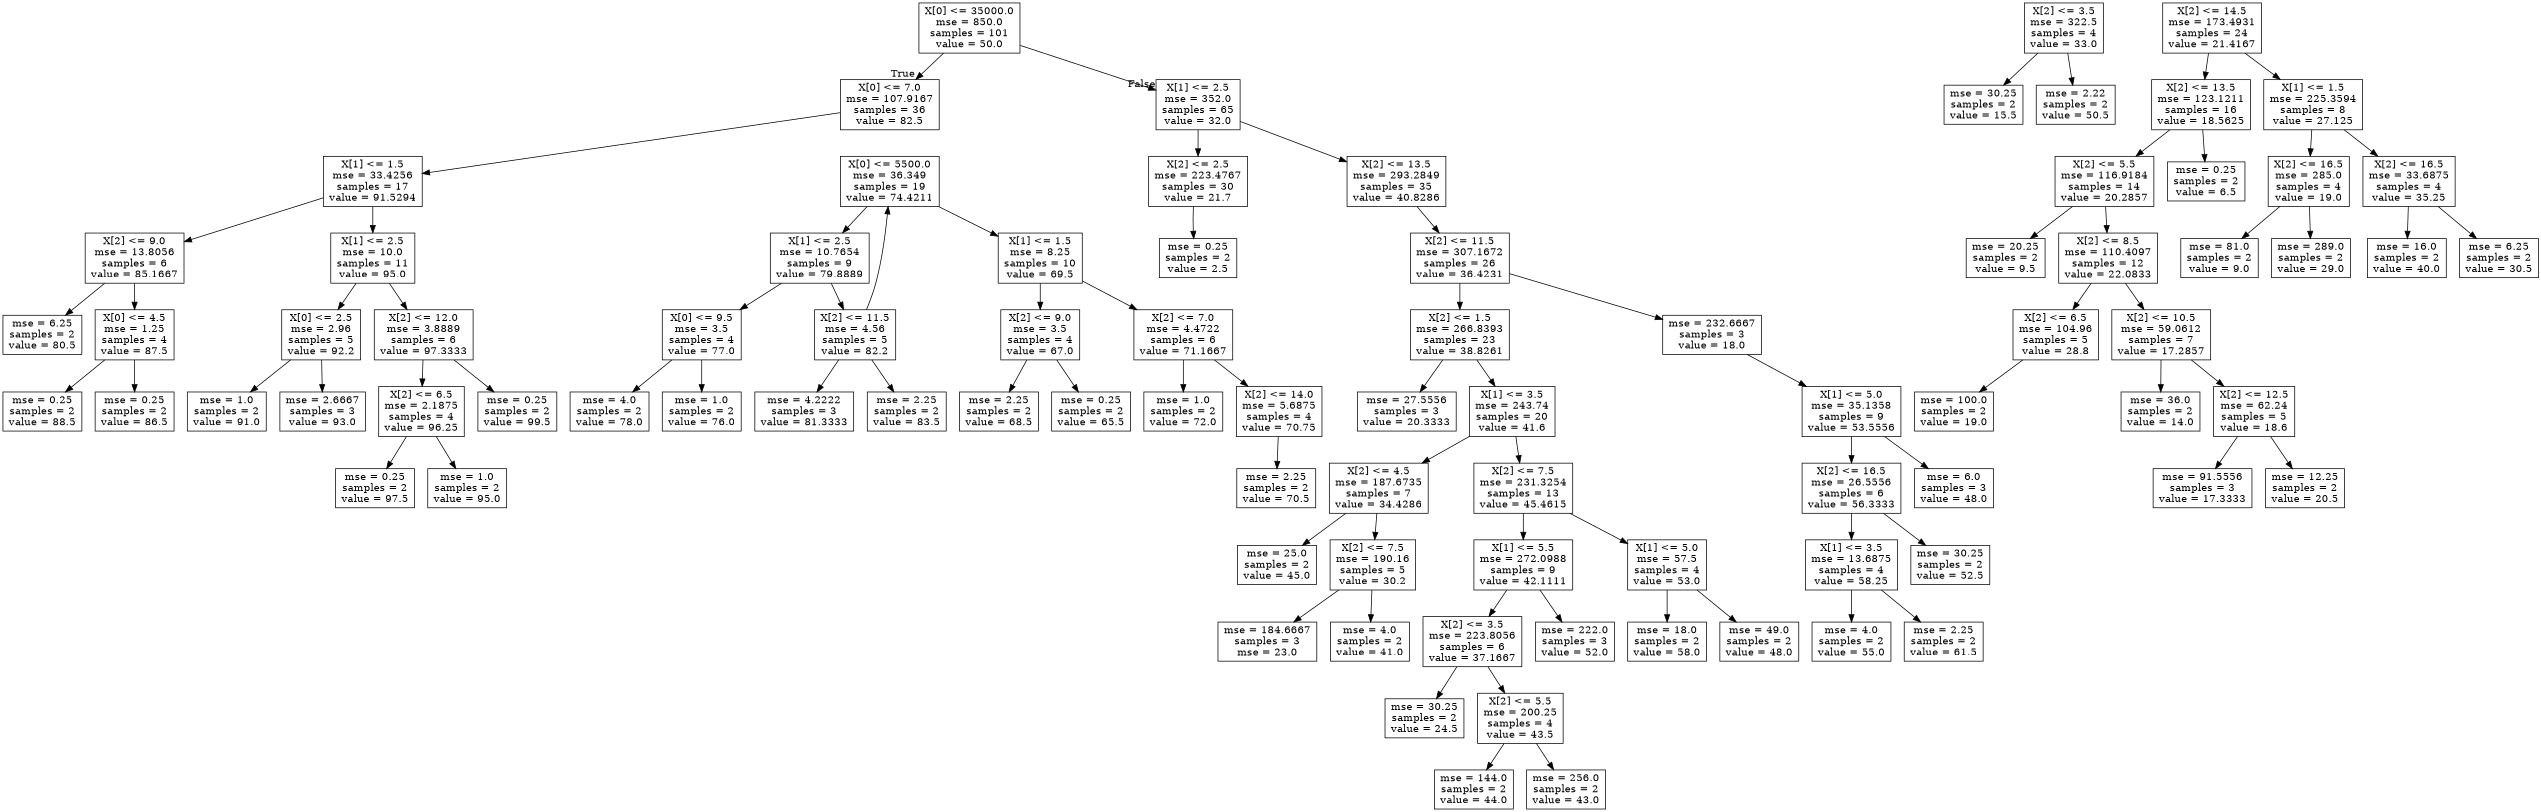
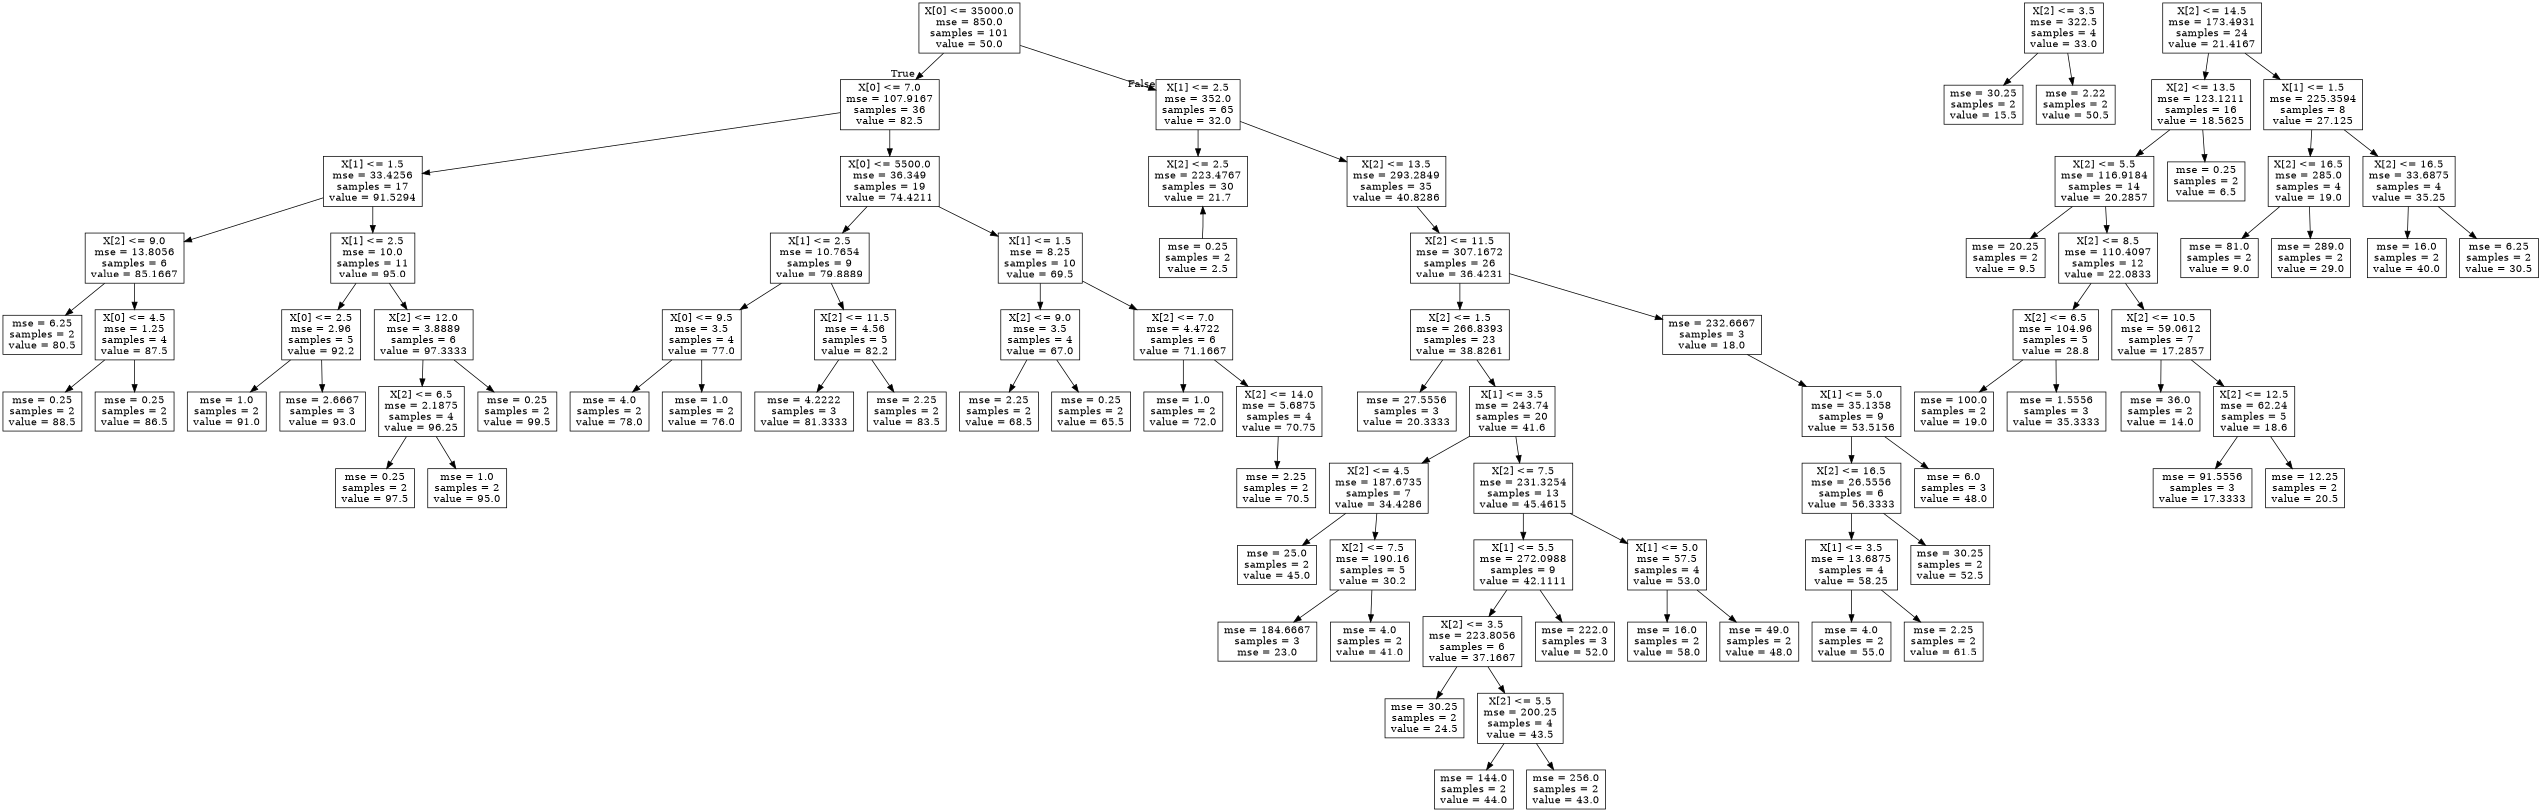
  digraph {
    node [shape=box]
    n1 [label="X[0] <= 35000.0\nmse = 850.0\nsamples = 101\nvalue = 50.0"]
    n2 [label="X[0] <= 7.0\nmse = 107.9167\nsamples = 36\nvalue = 82.5"]
    n3 [label="X[1] <= 2.5\nmse = 352.0\nsamples = 65\nvalue = 32.0"]
    n4 [label="X[1] <= 1.5\nmse = 33.4256\nsamples = 17\nvalue = 91.5294"]
    n5 [label="X[0] <= 5500.0\nmse = 36.349\nsamples = 19\nvalue = 74.4211"]
    n6 [label="X[2] <= 2.5\nmse = 223.4767\nsamples = 30\nvalue = 21.7"]
    n7 [label="X[2] <= 13.5\nmse = 293.2849\nsamples = 35\nvalue = 40.8286"]
    n8 [label="X[2] <= 9.0\nmse = 13.8056\nsamples = 6\nvalue = 85.1667"]
    n9 [label="X[1] <= 2.5\nmse = 10.0\nsamples = 11\nvalue = 95.0"]
    n10 [label="X[1] <= 2.5\nmse = 10.7654\nsamples = 9\nvalue = 79.8889"]
    n11 [label="X[1] <= 1.5\nmse = 8.25\nsamples = 10\nvalue = 69.5"]
    n12 [label="mse = 6.25\nsamples = 2\nvalue = 80.5"]
    n13 [label="X[0] <= 4.5\nmse = 1.25\nsamples = 4\nvalue = 87.5"]
    n14 [label="X[0] <= 2.5\nmse = 2.96\nsamples = 5\nvalue = 92.2"]
    n15 [label="X[2] <= 12.0\nmse = 3.8889\nsamples = 6\nvalue = 97.3333"]
    n16 [label="mse = 0.25\nsamples = 2\nvalue = 88.5"]
    n17 [label="mse = 0.25\nsamples = 2\nvalue = 86.5"]
    n18 [label="mse = 1.0\nsamples = 2\nvalue = 91.0"]
    n19 [label="mse = 2.6667\nsamples = 3\nvalue = 93.0"]
    n20 [label="X[2] <= 6.5\nmse = 2.1875\nsamples = 4\nvalue = 96.25"]
    n21 [label="mse = 0.25\nsamples = 2\nvalue = 99.5"]
    n22 [label="mse = 0.25\nsamples = 2\nvalue = 97.5"]
    n23 [label="mse = 1.0\nsamples = 2\nvalue = 95.0"]
    n24 [label="X[0] <= 9.5\nmse = 3.5\nsamples = 4\nvalue = 77.0"]
    n25 [label="X[2] <= 11.5\nmse = 4.56\nsamples = 5\nvalue = 82.2"]
    n26 [label="X[2] <= 9.0\nmse = 3.5\nsamples = 4\nvalue = 67.0"]
    n27 [label="X[2] <= 7.0\nmse = 4.4722\nsamples = 6\nvalue = 71.1667"]
    n28 [label="mse = 4.0\nsamples = 2\nvalue = 78.0"]
    n29 [label="mse = 1.0\nsamples = 2\nvalue = 76.0"]
    n30 [label="mse = 4.2222\nsamples = 3\nvalue = 81.3333"]
    n31 [label="mse = 2.25\nsamples = 2\nvalue = 83.5"]
    n32 [label="mse = 2.25\nsamples = 2\nvalue = 68.5"]
    n33 [label="mse = 0.25\nsamples = 2\nvalue = 65.5"]
    n34 [label="mse = 1.0\nsamples = 2\nvalue = 72.0"]
    n35 [label="X[2] <= 14.0\nmse = 5.6875\nsamples = 4\nvalue = 70.75"]
    n36 [label="mse = 2.25\nsamples = 2\nvalue = 70.5"]
    n37 [label="mse = 0.25\nsamples = 2\nvalue = 2.5"]
    n38 [label="X[2] <= 11.5\nmse = 307.1672\nsamples = 26\nvalue = 36.4231"]
    n39 [label="X[2] <= 3.5\nmse = 322.5\nsamples = 4\nvalue = 33.0"]
    n40 [label="mse = 30.25\nsamples = 2\nvalue = 15.5"]
    n41 [label="mse = 2.22\nsamples = 2\nvalue = 50.5"]
    n42 [label="X[2] <= 14.5\nmse = 173.4931\nsamples = 24\nvalue = 21.4167"]
    n43 [label="X[2] <= 13.5\nmse = 123.1211\nsamples = 16\nvalue = 18.5625"]
    n44 [label="X[1] <= 1.5\nmse = 225.3594\nsamples = 8\nvalue = 27.125"]
    n45 [label="X[2] <= 5.5\nmse = 116.9184\nsamples = 14\nvalue = 20.2857"]
    n46 [label="mse = 0.25\nsamples = 2\nvalue = 6.5"]
    n47 [label="X[2] <= 16.5\nmse = 285.0\nsamples = 4\nvalue = 19.0"]
    n48 [label="X[2] <= 16.5\nmse = 33.6875\nsamples = 4\nvalue = 35.25"]
    n49 [label="mse = 20.25\nsamples = 2\nvalue = 9.5"]
    n50 [label="X[2] <= 8.5\nmse = 110.4097\nsamples = 12\nvalue = 22.0833"]
    n51 [label="X[2] <= 6.5\nmse = 104.96\nsamples = 5\nvalue = 28.8"]
    n52 [label="X[2] <= 10.5\nmse = 59.0612\nsamples = 7\nvalue = 17.2857"]
    n53 [label="mse = 100.0\nsamples = 2\nvalue = 19.0"]
+   n54 [label="mse = 1.5556\nsamples = 3\nvalue = 35.3333"]
    n55 [label="mse = 36.0\nsamples = 2\nvalue = 14.0"]
    n56 [label="X[2] <= 12.5\nmse = 62.24\nsamples = 5\nvalue = 18.6"]
    n57 [label="mse = 91.5556\nsamples = 3\nvalue = 17.3333"]
    n58 [label="mse = 12.25\nsamples = 2\nvalue = 20.5"]
    n59 [label="mse = 81.0\nsamples = 2\nvalue = 9.0"]
    n60 [label="mse = 289.0\nsamples = 2\nvalue = 29.0"]
    n61 [label="mse = 16.0\nsamples = 2\nvalue = 40.0"]
    n62 [label="mse = 6.25\nsamples = 2\nvalue = 30.5"]
    n63 [label="X[2] <= 1.5\nmse = 266.8393\nsamples = 23\nvalue = 38.8261"]
    n64 [label="mse = 232.6667\nsamples = 3\nvalue = 18.0"]
-   n65 [label="X[1] <= 5.0\nmse = 35.1358\nsamples = 9\nvalue = 53.5556"]
+   n65 [label="X[1] <= 5.0\nmse = 35.1358\nsamples = 9\nvalue = 53.5156"]
    n66 [label="X[2] <= 16.5\nmse = 26.5556\nsamples = 6\nvalue = 56.3333"]
    n67 [label="mse = 6.0\nsamples = 3\nvalue = 48.0"]
    n68 [label="mse = 27.5556\nsamples = 3\nvalue = 20.3333"]
    n69 [label="X[1] <= 3.5\nmse = 243.74\nsamples = 20\nvalue = 41.6"]
    n70 [label="X[2] <= 4.5\nmse = 187.6735\nsamples = 7\nvalue = 34.4286"]
    n71 [label="X[2] <= 7.5\nmse = 231.3254\nsamples = 13\nvalue = 45.4615"]
    n72 [label="mse = 25.0\nsamples = 2\nvalue = 45.0"]
    n73 [label="X[2] <= 7.5\nmse = 190.16\nsamples = 5\nvalue = 30.2"]
    n74 [label="X[1] <= 5.5\nmse = 272.0988\nsamples = 9\nvalue = 42.1111"]
    n75 [label="X[1] <= 5.0\nmse = 57.5\nsamples = 4\nvalue = 53.0"]
    n76 [label="mse = 184.6667\nsamples = 3\nmse = 23.0"]
    n77 [label="mse = 4.0\nsamples = 2\nvalue = 41.0"]
    n78 [label="X[2] <= 3.5\nmse = 223.8056\nsamples = 6\nvalue = 37.1667"]
    n79 [label="mse = 222.0\nsamples = 3\nvalue = 52.0"]
-   n80 [label="mse = 18.0\nsamples = 2\nvalue = 58.0"]
+   n80 [label="mse = 16.0\nsamples = 2\nvalue = 58.0"]
    n81 [label="mse = 49.0\nsamples = 2\nvalue = 48.0"]
    n82 [label="mse = 30.25\nsamples = 2\nvalue = 24.5"]
    n83 [label="X[2] <= 5.5\nmse = 200.25\nsamples = 4\nvalue = 43.5"]
    n84 [label="mse = 144.0\nsamples = 2\nvalue = 44.0"]
    n85 [label="mse = 256.0\nsamples = 2\nvalue = 43.0"]
    n86 [label="X[1] <= 3.5\nmse = 13.6875\nsamples = 4\nvalue = 58.25"]
    n87 [label="mse = 30.25\nsamples = 2\nvalue = 52.5"]
    n88 [label="mse = 4.0\nsamples = 2\nvalue = 55.0"]
    n89 [label="mse = 2.25\nsamples = 2\nvalue = 61.5"]
    n1 -> n2 [headlabel=True labelangle=45 labeldistance=2.5]
    n1 -> n3 [headlabel=False labelangle=-45 labeldistance=2.5]
    n2 -> n4
-   n25 -> n5
+   n2 -> n5
    n3 -> n6
    n3 -> n7
    n4 -> n8
    n4 -> n9
    n5 -> n10
    n5 -> n11
-   n6 -> n37
+   n37 -> n6
    n7 -> n38
    n8 -> n12
    n8 -> n13
    n9 -> n14
    n9 -> n15
    n10 -> n24
    n10 -> n25
    n11 -> n26
    n11 -> n27
    n13 -> n16
    n13 -> n17
    n14 -> n18
    n14 -> n19
    n15 -> n20
    n15 -> n21
    n20 -> n22
    n20 -> n23
    n24 -> n28
    n24 -> n29
    n25 -> n30
    n25 -> n31
    n26 -> n32
    n26 -> n33
    n27 -> n34
    n27 -> n35
    n35 -> n36
    n38 -> n63
    n38 -> n64
    n39 -> n40
    n39 -> n41
    n42 -> n43
    n42 -> n44
    n43 -> n45
    n43 -> n46
    n44 -> n47
    n44 -> n48
    n45 -> n49
    n45 -> n50
    n47 -> n59
    n47 -> n60
    n48 -> n61
    n48 -> n62
    n50 -> n51
    n50 -> n52
    n51 -> n53
+   n51 -> n54
    n52 -> n55
    n52 -> n56
    n56 -> n57
    n56 -> n58
    n63 -> n68
    n63 -> n69
    n64 -> n65
    n65 -> n66
    n65 -> n67
    n66 -> n86
    n66 -> n87
    n69 -> n70
    n69 -> n71
    n70 -> n72
    n70 -> n73
    n71 -> n74
    n71 -> n75
    n73 -> n76
    n73 -> n77
    n74 -> n78
    n74 -> n79
    n75 -> n80
    n75 -> n81
    n78 -> n82
    n78 -> n83
    n83 -> n84
    n83 -> n85
    n86 -> n88
    n86 -> n89
  }
